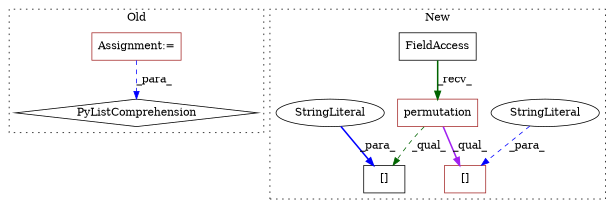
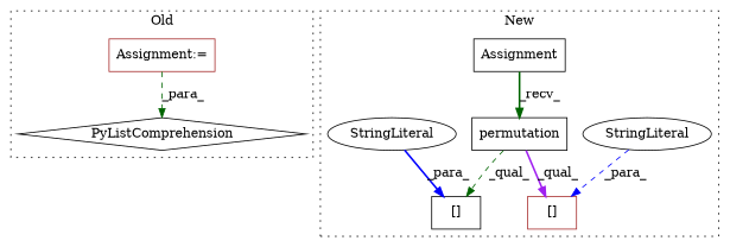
  digraph {
    node [a=2 color=black l="15,1" shape=box]
    edge [color=darkgreen style=dashed]
    n1 [a=109 l=123 label=PyListComprehension s=73648 shape=diamond]
    n2 [a=7 color=brown l=6 label="Assignment:=" s=73432]
-   n3 [a=32 color=brown l="12,1" label=permutation s="74027,74040"]
-   n4 [a=22 l=12 label=FieldAccess s=74014]
+   n3 [a=32 l="12,1" label=permutation s="74027,74040"]
+   n4 [a=22 l=12 label=Assignment s=74014]
    n5 [color=brown label="[]" s="74284,74316"]
    n6 [a=45 l=17 label=StringLiteral s=74299 shape=ellipse]
    n7 [label="[]" s="74215,74247"]
    n8 [a=45 l=17 label=StringLiteral s=74230 shape=ellipse]
    subgraph cluster_1 {
      label=Old
      style=dotted
      n1
      n2
    }
    subgraph cluster_2 {
      label=New
      style=dotted
      n3
      n4
      n5
      n6
      n7
      n8
    }
-   n2 -> n1 [color=blue label=_para_]
+   n2 -> n1 [label=_para_]
    n3 -> n5 [color=purple label=_qual_ style=bold]
    n3 -> n7 [label=_qual_]
    n4 -> n3 [label=_recv_ style=bold]
    n6 -> n5 [color=blue label=_para_]
    n8 -> n7 [color=blue label=_para_ style=bold]
  }
